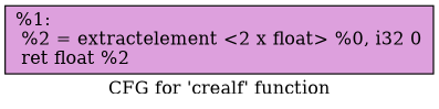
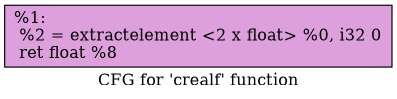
  digraph {
    label="CFG for 'crealf' function"
-   n1 [label="{%1:\l  %2 = extractelement \<2 x float\> %0, i32 0\l  ret float %2\l}" shape=record style=filled fillcolor=plum]
+   n1 [label="{%1:\l  %2 = extractelement \<2 x float\> %0, i32 0\l  ret float %8\l}" shape=record style=filled fillcolor=plum]
  }
